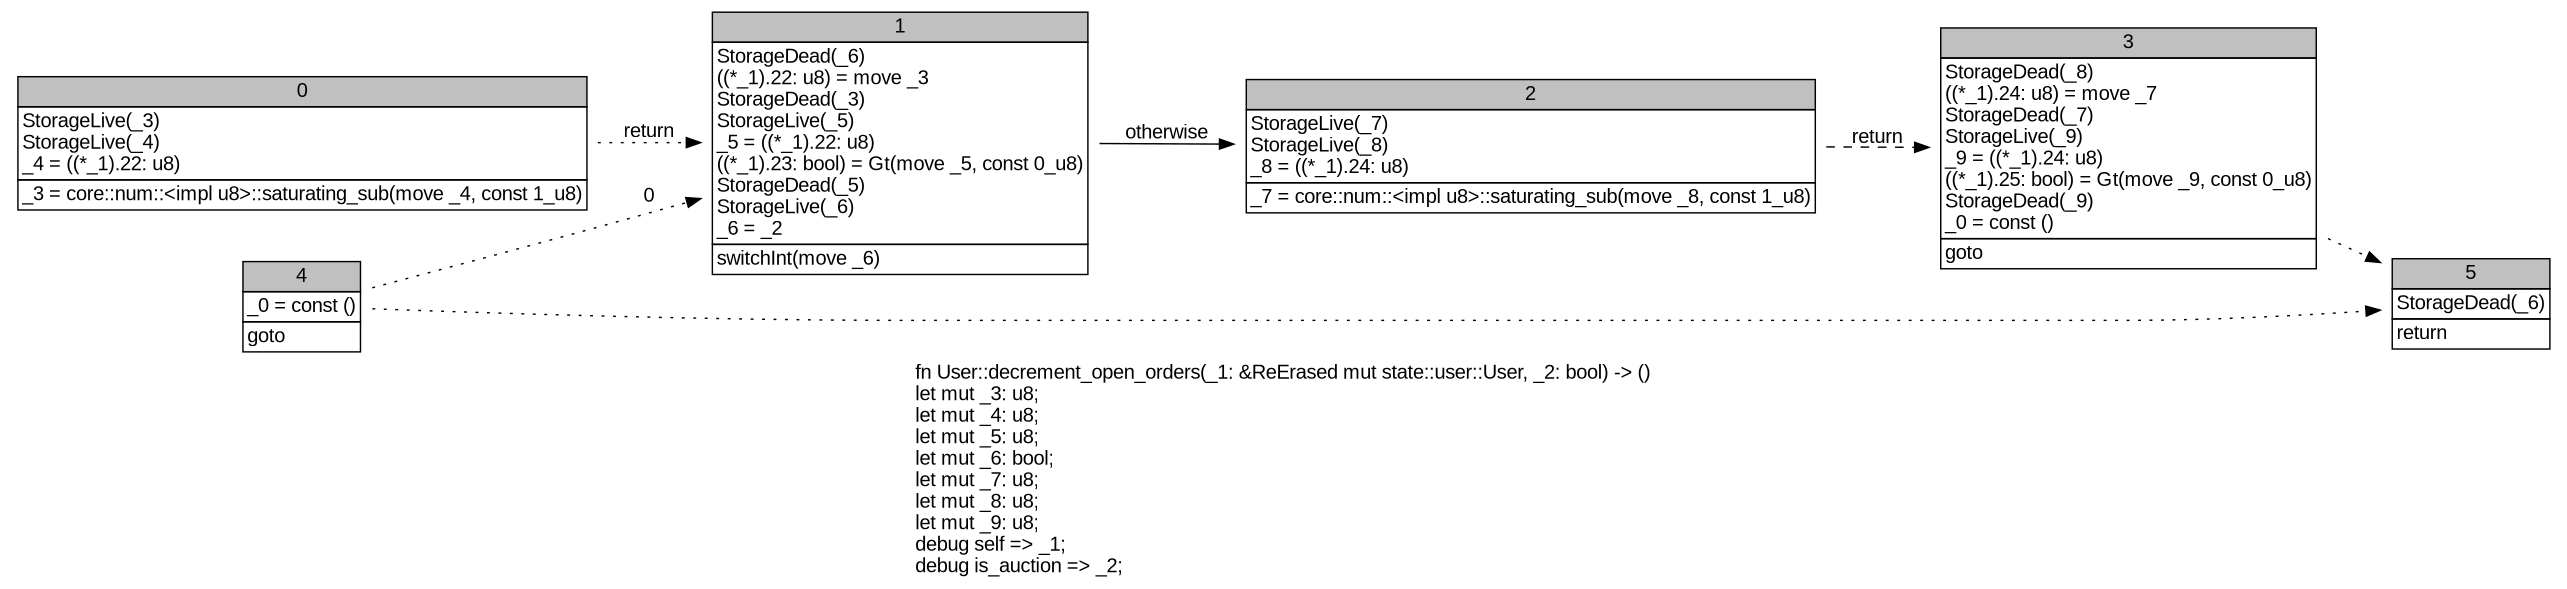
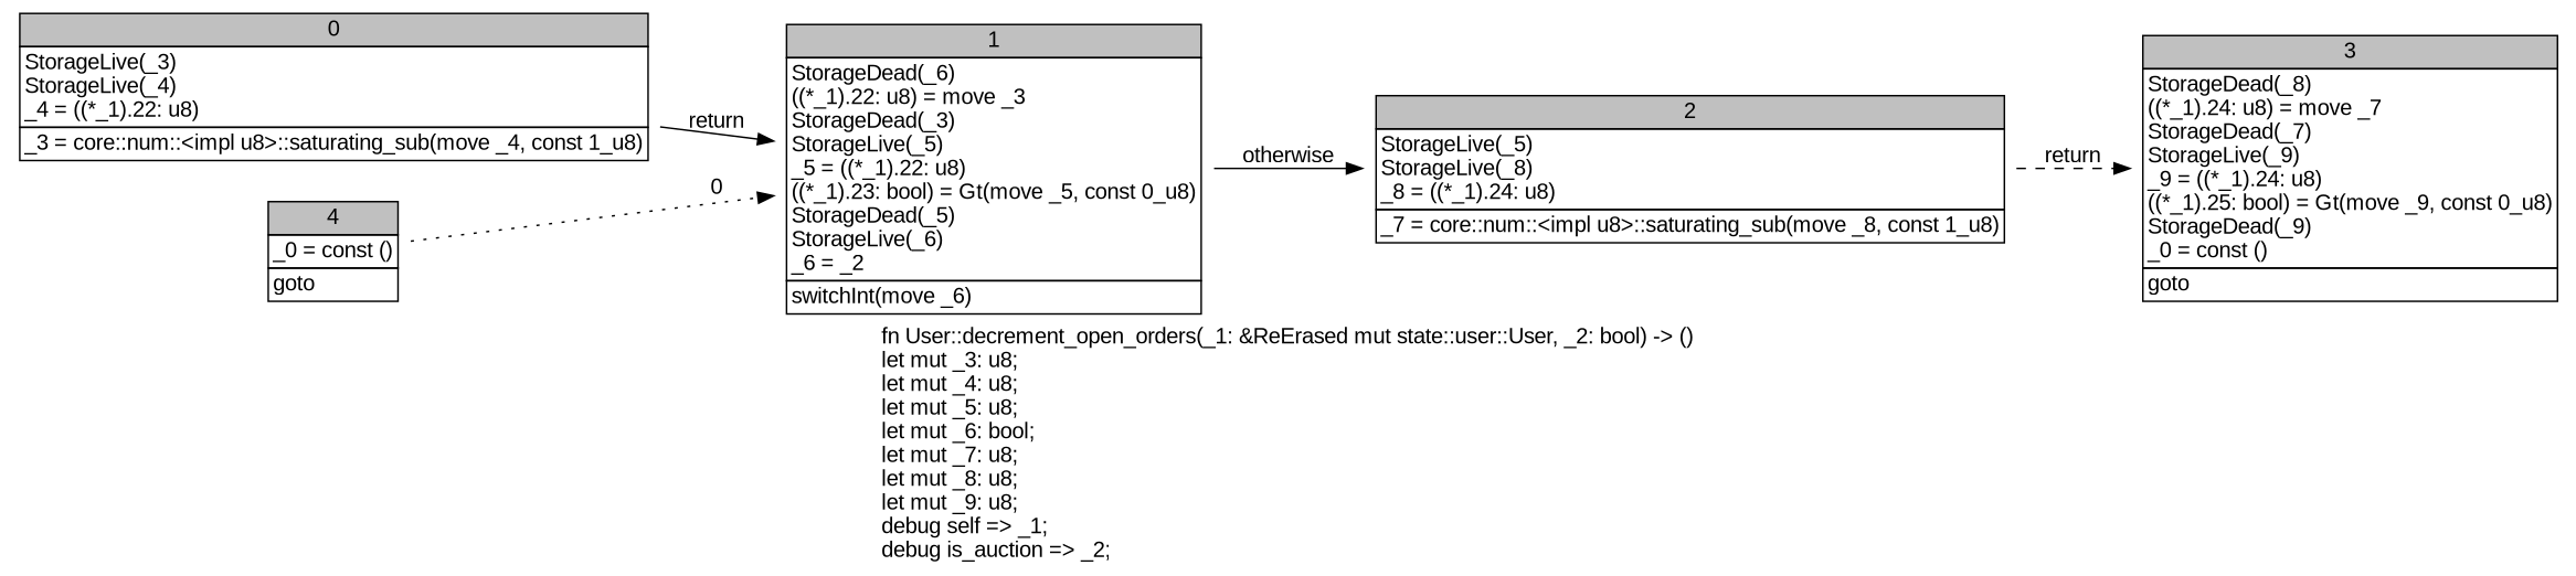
  digraph {
    fontname="Liberation Sans"
    label=<fn User::decrement_open_orders(_1: &amp;ReErased mut state::user::User, _2: bool) -&gt; ()<br align="left"/>let mut _3: u8;<br align="left"/>let mut _4: u8;<br align="left"/>let mut _5: u8;<br align="left"/>let mut _6: bool;<br align="left"/>let mut _7: u8;<br align="left"/>let mut _8: u8;<br align="left"/>let mut _9: u8;<br align="left"/>debug self =&gt; _1;<br align="left"/>debug is_auction =&gt; _2;<br align="left"/>>
    rankdir=LR
    node [fontname="Liberation Sans" shape=none]
    edge [fontname="Liberation Sans" style=dotted]
    n1 [label=<<table border="0" cellborder="1" cellspacing="0"><tr><td bgcolor="gray" align="center" colspan="1">0</td></tr><tr><td align="left" balign="left">StorageLive(_3)<br/>StorageLive(_4)<br/>_4 = ((*_1).22: u8)<br/></td></tr><tr><td align="left">_3 = core::num::&lt;impl u8&gt;::saturating_sub(move _4, const 1_u8)</td></tr></table>>]
    n2 [label=<<table border="0" cellborder="1" cellspacing="0"><tr><td bgcolor="gray" align="center" colspan="1">1</td></tr><tr><td align="left" balign="left">StorageDead(_6)<br/>((*_1).22: u8) = move _3<br/>StorageDead(_3)<br/>StorageLive(_5)<br/>_5 = ((*_1).22: u8)<br/>((*_1).23: bool) = Gt(move _5, const 0_u8)<br/>StorageDead(_5)<br/>StorageLive(_6)<br/>_6 = _2<br/></td></tr><tr><td align="left">switchInt(move _6)</td></tr></table>>]
-   n3 [label=<<table border="0" cellborder="1" cellspacing="0"><tr><td bgcolor="gray" align="center" colspan="1">2</td></tr><tr><td align="left" balign="left">StorageLive(_7)<br/>StorageLive(_8)<br/>_8 = ((*_1).24: u8)<br/></td></tr><tr><td align="left">_7 = core::num::&lt;impl u8&gt;::saturating_sub(move _8, const 1_u8)</td></tr></table>>]
+   n3 [label=<<table border="0" cellborder="1" cellspacing="0"><tr><td bgcolor="gray" align="center" colspan="1">2</td></tr><tr><td align="left" balign="left">StorageLive(_5)<br/>StorageLive(_8)<br/>_8 = ((*_1).24: u8)<br/></td></tr><tr><td align="left">_7 = core::num::&lt;impl u8&gt;::saturating_sub(move _8, const 1_u8)</td></tr></table>>]
    n4 [label=<<table border="0" cellborder="1" cellspacing="0"><tr><td bgcolor="gray" align="center" colspan="1">3</td></tr><tr><td align="left" balign="left">StorageDead(_8)<br/>((*_1).24: u8) = move _7<br/>StorageDead(_7)<br/>StorageLive(_9)<br/>_9 = ((*_1).24: u8)<br/>((*_1).25: bool) = Gt(move _9, const 0_u8)<br/>StorageDead(_9)<br/>_0 = const ()<br/></td></tr><tr><td align="left">goto</td></tr></table>>]
    n5 [label=<<table border="0" cellborder="1" cellspacing="0"><tr><td bgcolor="gray" align="center" colspan="1">4</td></tr><tr><td align="left" balign="left">_0 = const ()<br/></td></tr><tr><td align="left">goto</td></tr></table>>]
-   n6 [label=<<table border="0" cellborder="1" cellspacing="0"><tr><td bgcolor="gray" align="center" colspan="1">5</td></tr><tr><td align="left" balign="left">StorageDead(_6)<br/></td></tr><tr><td align="left">return</td></tr></table>>]
-   n1 -> n2 [label=return]
+   n1 -> n2 [label=return style=solid]
    n2 -> n3 [label=otherwise style=solid]
    n3 -> n4 [label=return style=dashed]
-   n4 -> n6
    n5 -> n2 [label=0]
-   n5 -> n6
  }
